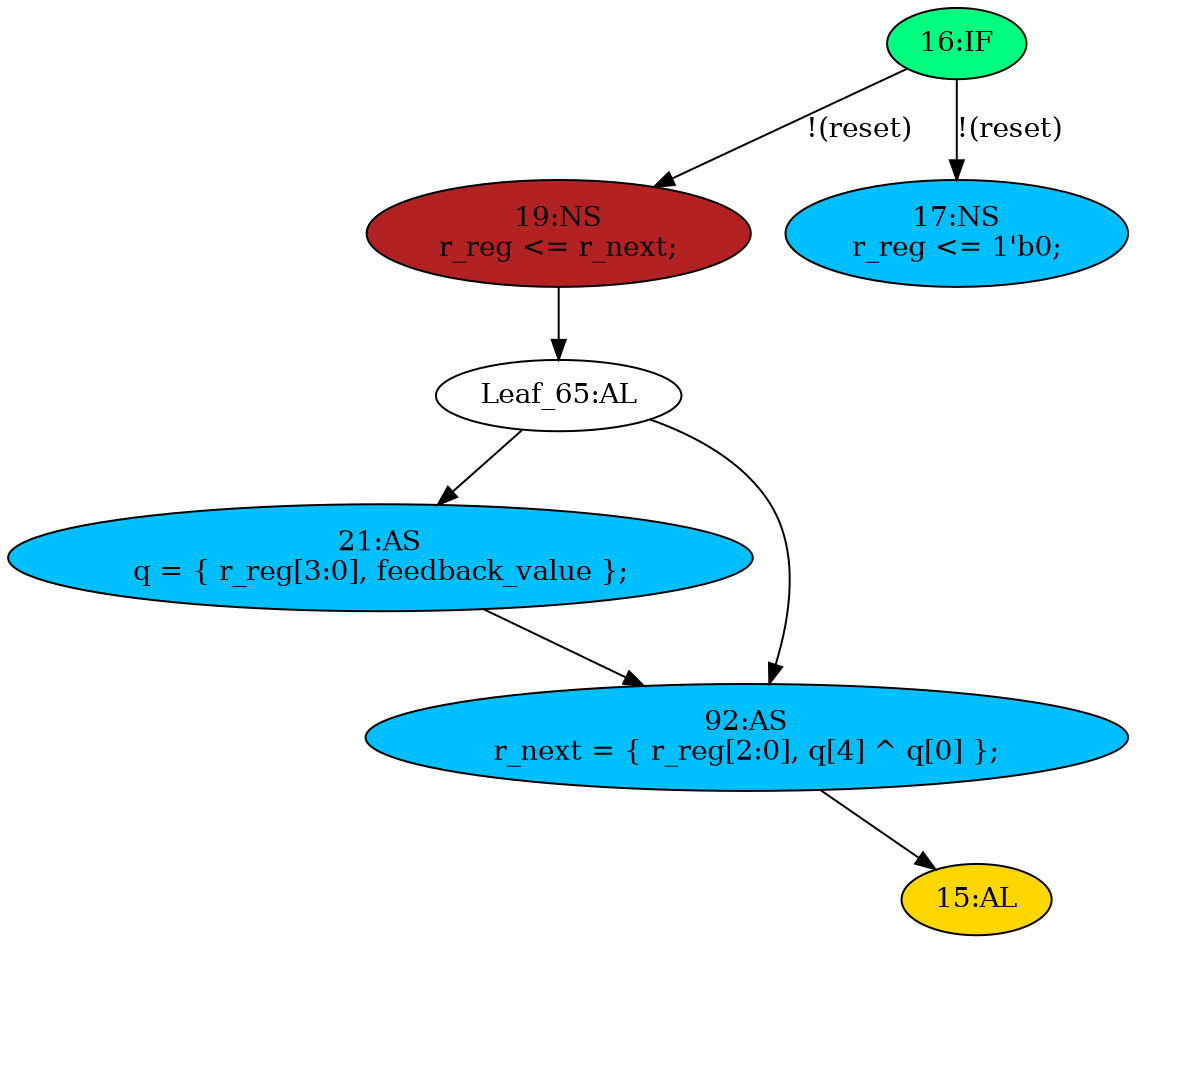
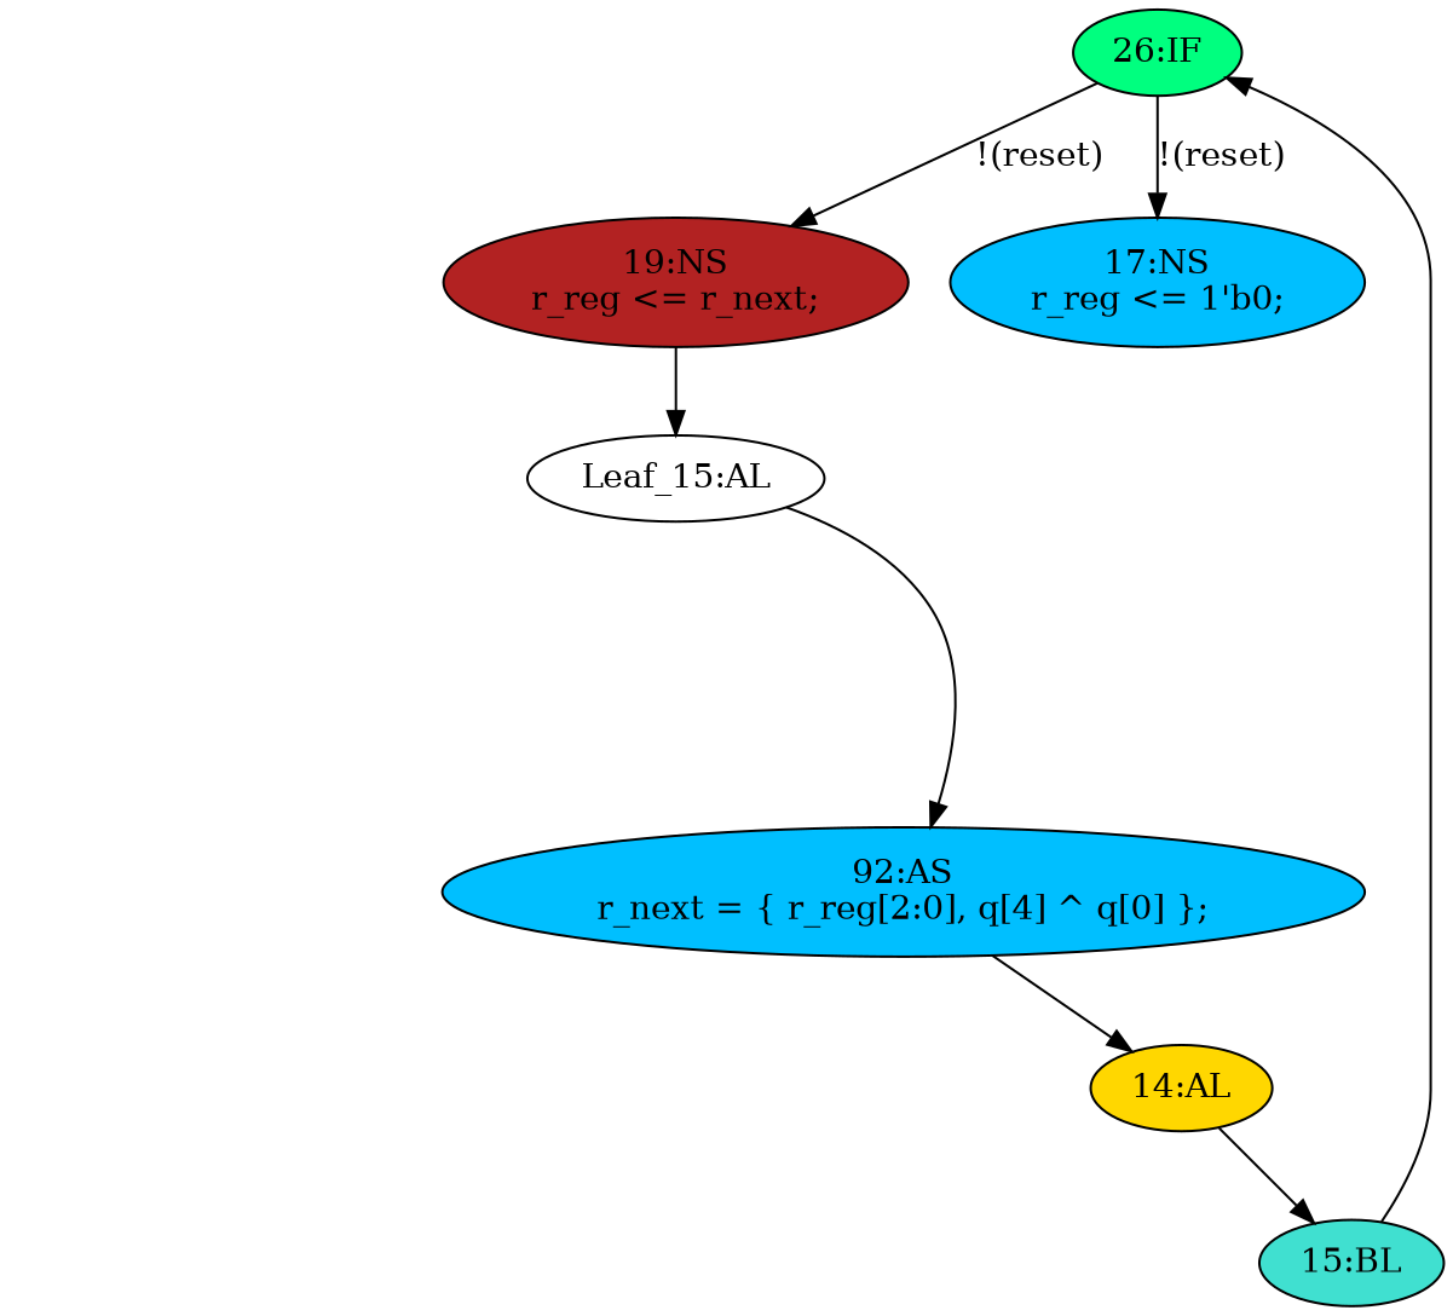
  strict digraph {
    node [fillcolor=deepskyblue statements="[]" style=filled typ=NonblockingSubstitution]
-   n1 [ast="<pyverilog.vparser.ast.IfStatement object at 0x7f2da58e3210>" fillcolor=springgreen label="16:IF" typ=IfStatement]
+   n1 [ast="<pyverilog.vparser.ast.IfStatement object at 0x7f2da58e3210>" fillcolor=springgreen label="26:IF" typ=IfStatement]
    n2 [ast="<pyverilog.vparser.ast.NonblockingSubstitution object at 0x7f2da588ebd0>" fillcolor=firebrick label="19:NS\nr_reg <= r_next;" statements="[<pyverilog.vparser.ast.NonblockingSubstitution object at 0x7f2da588ebd0>]"]
    n3 [ast="<pyverilog.vparser.ast.NonblockingSubstitution object at 0x7f2da58e3890>" label="17:NS\nr_reg <= 1'b0;" statements="[<pyverilog.vparser.ast.NonblockingSubstitution object at 0x7f2da58e3890>]"]
-   n4 [def_var="['r_reg']" label="Leaf_65:AL" fillcolor="" statements="" style="" typ=""]
-   n5 [ast="<pyverilog.vparser.ast.Assign object at 0x7f2da58f1650>" def_var="['q']" label="21:AS\nq = { r_reg[3:0], feedback_value };" typ=Assign use_var="['r_reg', 'feedback_value']"]
+   n4 [def_var="['r_reg']" label="Leaf_15:AL" fillcolor="" statements="" style="" typ=""]
    n6 [ast="<pyverilog.vparser.ast.Assign object at 0x7f2da58e6090>" def_var="['r_next']" label="92:AS\nr_next = { r_reg[2:0], q[4] ^ q[0] };" typ=Assign use_var="['r_reg', 'q', 'q']"]
-   n7 [ast="<pyverilog.vparser.ast.Always object at 0x7f2da58e3d10>" clk_sens=True fillcolor=gold label="15:AL" sens="['clk', 'reset']" typ=Always use_var="['reset', 'r_next']"]
+   n7 [ast="<pyverilog.vparser.ast.Always object at 0x7f2da58e3d10>" clk_sens=True fillcolor=gold label="14:AL" sens="['clk', 'reset']" typ=Always use_var="['reset', 'r_next']"]
+   n8 [ast="<pyverilog.vparser.ast.Block object at 0x7f2da58e33d0>" fillcolor=turquoise label="15:BL" typ=Block]
    n1 -> n2 [cond="['reset']" label="!(reset)" lineno=16]
    n1 -> n3 [cond="['reset']" label="!(reset)" lineno=16]
    n2 -> n4 [cond="[]" lineno=None]
-   n4 -> n5
    n4 -> n6
-   n5 -> n6
    n6 -> n7
+   n7 -> n8 [cond="[]" lineno=None]
+   n8 -> n1 [cond="[]" lineno=None]
  }
